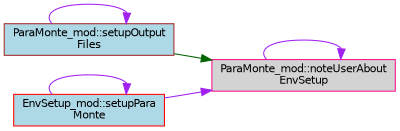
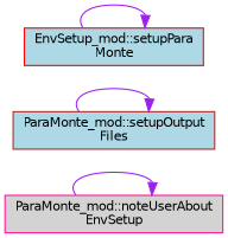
  digraph {
    rankdir=RL
    node [fillcolor=lightblue fontname=Helvetica fontsize=10 shape=record style=filled]
    edge [color=purple dir=back fontname=Helvetica fontsize=10 labelfontname=Helvetica labelfontsize=10 style=solid]
    n1 [color=deeppink fillcolor=lightgrey fontcolor=black height=0.2 label="ParaMonte_mod::noteUserAbout\lEnvSetup" width=0.4]
    n2 [color=brown height=0.2 label="ParaMonte_mod::setupOutput\lFiles" width=0.4]
    n3 [color=red height=0.2 label="EnvSetup_mod::setupPara\lMonte" width=0.4]
    n1 -> n1
-   n1 -> n2 [color=darkgreen]
-   n1 -> n3
    n2 -> n2
    n3 -> n3
  }
